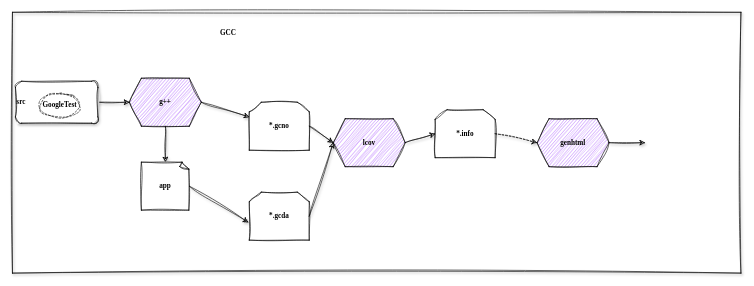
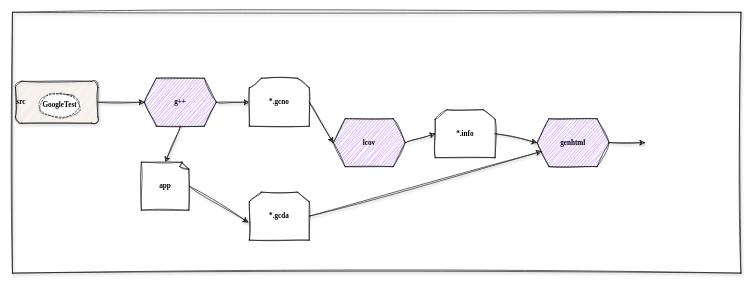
  <mxCell id="0" />
  <mxCell id="1" parent="0" />
  <mxCell id="2" value="" style="whiteSpace=wrap;html=1;sketch=1;hachureGap=4;jiggle=2;curveFitting=1;fontFamily=Architects Daughter;fontSource=https%3A%2F%2Ffonts.googleapis.com%2Fcss%3Ffamily%3DArchitects%2BDaughter;shadow=1;movable=0;resizable=0;rotatable=0;deletable=0;editable=0;locked=1;connectable=0;fillColor=none;" vertex="1" parent="1"><mxGeometry x="20" y="20" width="1215" height="435" as="geometry" /></mxCell>
- <mxCell id="3" value="&lt;b&gt;GCC&lt;/b&gt;" style="text;html=1;align=center;verticalAlign=middle;whiteSpace=wrap;rounded=0;fontFamily=Architects Daughter;fontSource=https%3A%2F%2Ffonts.googleapis.com%2Fcss%3Ffamily%3DArchitects%2BDaughter;shadow=1;movable=0;resizable=0;rotatable=0;deletable=0;editable=0;locked=1;connectable=0;" vertex="1" parent="1"><mxGeometry x="350" y="40" width="60" height="30" as="geometry" /></mxCell>
  <mxCell id="4" value="" style="endArrow=classic;html=1;rounded=0;sketch=1;hachureGap=4;jiggle=2;curveFitting=1;fontFamily=Architects Daughter;fontSource=https%3A%2F%2Ffonts.googleapis.com%2Fcss%3Ffamily%3DArchitects%2BDaughter;shadow=1;exitX=1;exitY=0.5;exitDx=0;exitDy=0;" edge="1" parent="1" source="11" target="5"><mxGeometry width="50" height="50" relative="1" as="geometry"><mxPoint x="235" y="182.5" as="sourcePoint" /><mxPoint x="420" y="152.5" as="targetPoint" /></mxGeometry></mxCell>
- <mxCell id="5" value="&lt;b&gt;g++&lt;/b&gt;" style="shape=hexagon;perimeter=hexagonPerimeter2;whiteSpace=wrap;html=1;fixedSize=1;sketch=1;hachureGap=4;jiggle=2;curveFitting=1;fontFamily=Architects Daughter;fontSource=https%3A%2F%2Ffonts.googleapis.com%2Fcss%3Ffamily%3DArchitects%2BDaughter;fillColor=#B266FF;" vertex="1" parent="1"><mxGeometry x="215" y="130" width="120" height="80" as="geometry" /></mxCell>
+ <mxCell id="5" value="&lt;b&gt;g++&lt;/b&gt;" style="shape=hexagon;perimeter=hexagonPerimeter2;whiteSpace=wrap;html=1;fixedSize=1;sketch=1;hachureGap=4;jiggle=2;curveFitting=1;fontFamily=Architects Daughter;fontSource=https%3A%2F%2Ffonts.googleapis.com%2Fcss%3Ffamily%3DArchitects%2BDaughter;fillColor=#B266FF;" vertex="1" parent="1"><mxGeometry x="240" y="130" width="120" height="80" as="geometry" /></mxCell>
  <mxCell id="6" value="" style="endArrow=classic;html=1;rounded=0;sketch=1;hachureGap=4;jiggle=2;curveFitting=1;fontFamily=Architects Daughter;fontSource=https%3A%2F%2Ffonts.googleapis.com%2Fcss%3Ffamily%3DArchitects%2BDaughter;exitX=1;exitY=0.5;exitDx=0;exitDy=0;shadow=1;" edge="1" parent="1" source="5" target="7"><mxGeometry width="50" height="50" relative="1" as="geometry"><mxPoint x="628.5" y="192.5" as="sourcePoint" /><mxPoint x="628.5" y="252.5" as="targetPoint" /></mxGeometry></mxCell>
- <mxCell id="7" value="&lt;b&gt;*.gcno&lt;/b&gt;" style="shape=loopLimit;whiteSpace=wrap;html=1;sketch=1;hachureGap=4;jiggle=2;curveFitting=1;fontFamily=Architects Daughter;fontSource=https%3A%2F%2Ffonts.googleapis.com%2Fcss%3Ffamily%3DArchitects%2BDaughter;" vertex="1" parent="1"><mxGeometry x="415" y="170" width="100" height="80" as="geometry" /></mxCell>
+ <mxCell id="7" value="&lt;b&gt;*.gcno&lt;/b&gt;" style="shape=loopLimit;whiteSpace=wrap;html=1;sketch=1;hachureGap=4;jiggle=2;curveFitting=1;fontFamily=Architects Daughter;fontSource=https%3A%2F%2Ffonts.googleapis.com%2Fcss%3Ffamily%3DArchitects%2BDaughter;" vertex="1" parent="1"><mxGeometry x="415" y="130" width="100" height="80" as="geometry" /></mxCell>
  <mxCell id="8" value="" style="endArrow=classic;html=1;rounded=0;sketch=1;hachureGap=4;jiggle=2;curveFitting=1;fontFamily=Architects Daughter;fontSource=https%3A%2F%2Ffonts.googleapis.com%2Fcss%3Ffamily%3DArchitects%2BDaughter;exitX=1;exitY=0.5;exitDx=0;exitDy=0;shadow=1;entryX=0;entryY=0.5;entryDx=0;entryDy=0;" edge="1" parent="1" source="22" target="9"><mxGeometry width="50" height="50" relative="1" as="geometry"><mxPoint x="628.5" y="380" as="sourcePoint" /><mxPoint x="1005" y="270" as="targetPoint" /></mxGeometry></mxCell>
  <mxCell id="9" value="" style="shape=image;html=1;verticalAlign=top;verticalLabelPosition=bottom;labelBackgroundColor=#ffffff;imageAspect=0;aspect=fixed;image=https://cdn2.iconfinder.com/data/icons/boxicons-solid-vol-2/24/bxs-file-html-128.png;sketch=1;hachureGap=4;jiggle=2;curveFitting=1;fontFamily=Architects Daughter;fontSource=https%3A%2F%2Ffonts.googleapis.com%2Fcss%3Ffamily%3DArchitects%2BDaughter;" vertex="1" parent="1"><mxGeometry x="1075" y="173.5" width="128" height="128" as="geometry" /></mxCell>
  <mxCell id="10" value="" style="group;movable=1;resizable=1;rotatable=1;deletable=1;editable=1;locked=0;connectable=1;" vertex="1" connectable="0" parent="1"><mxGeometry x="25" y="135" width="137.5" height="70" as="geometry" /></mxCell>
- <mxCell id="11" value="&lt;div style=&quot;&quot;&gt;&lt;span style=&quot;background-color: initial;&quot;&gt;&lt;b&gt;src&lt;/b&gt;&lt;/span&gt;&lt;/div&gt;" style="rounded=1;whiteSpace=wrap;html=1;sketch=1;hachureGap=4;jiggle=2;curveFitting=1;fontFamily=Architects Daughter;fontSource=https%3A%2F%2Ffonts.googleapis.com%2Fcss%3Ffamily%3DArchitects%2BDaughter;shadow=1;align=left;movable=1;resizable=1;rotatable=1;deletable=1;editable=1;locked=0;connectable=1;" vertex="1" parent="10"><mxGeometry width="137.5" height="70" as="geometry" /></mxCell>
+ <mxCell id="11" value="&lt;div style=&quot;&quot;&gt;&lt;span style=&quot;background-color: initial;&quot;&gt;&lt;b&gt;src&lt;/b&gt;&lt;/span&gt;&lt;/div&gt;" style="rounded=1;whiteSpace=wrap;html=1;sketch=1;hachureGap=4;jiggle=2;curveFitting=1;fontFamily=Architects Daughter;fontSource=https%3A%2F%2Ffonts.googleapis.com%2Fcss%3Ffamily%3DArchitects%2BDaughter;shadow=1;align=left;movable=1;resizable=1;rotatable=1;deletable=1;editable=1;locked=0;connectable=1;fillColor=#ffe6cc;" vertex="1" parent="10"><mxGeometry width="137.5" height="70" as="geometry" /></mxCell>
  <mxCell id="12" value="&lt;b&gt;GoogleTest&lt;/b&gt;" style="ellipse;whiteSpace=wrap;html=1;sketch=1;hachureGap=4;jiggle=2;curveFitting=1;fontFamily=Architects Daughter;fontSource=https%3A%2F%2Ffonts.googleapis.com%2Fcss%3Ffamily%3DArchitects%2BDaughter;movable=1;resizable=1;rotatable=1;deletable=1;editable=1;locked=0;connectable=1;dashed=1;" vertex="1" parent="10"><mxGeometry x="38.75" y="20" width="70" height="40" as="geometry" /></mxCell>
  <mxCell id="13" value="" style="endArrow=classic;html=1;rounded=0;sketch=1;hachureGap=4;jiggle=2;curveFitting=1;fontFamily=Architects Daughter;fontSource=https%3A%2F%2Ffonts.googleapis.com%2Fcss%3Ffamily%3DArchitects%2BDaughter;exitX=0.5;exitY=1;exitDx=0;exitDy=0;shadow=1;entryX=0.5;entryY=0;entryDx=0;entryDy=0;entryPerimeter=0;" edge="1" parent="1" source="5" target="14"><mxGeometry width="50" height="50" relative="1" as="geometry"><mxPoint x="335" y="280" as="sourcePoint" /><mxPoint x="273.4" y="280.6" as="targetPoint" /></mxGeometry></mxCell>
  <mxCell id="14" value="&lt;b&gt;app&lt;/b&gt;" style="whiteSpace=wrap;html=1;shape=mxgraph.basic.document;sketch=1;hachureGap=4;jiggle=2;curveFitting=1;fontFamily=Architects Daughter;fontSource=https%3A%2F%2Ffonts.googleapis.com%2Fcss%3Ffamily%3DArchitects%2BDaughter;" vertex="1" parent="1"><mxGeometry x="235" y="270" width="80" height="80" as="geometry" /></mxCell>
  <mxCell id="15" value="" style="endArrow=classic;html=1;rounded=0;sketch=1;hachureGap=4;jiggle=2;curveFitting=1;fontFamily=Architects Daughter;fontSource=https%3A%2F%2Ffonts.googleapis.com%2Fcss%3Ffamily%3DArchitects%2BDaughter;shadow=1;entryX=-0.016;entryY=0.628;entryDx=0;entryDy=0;entryPerimeter=0;exitX=1;exitY=0.5;exitDx=0;exitDy=0;exitPerimeter=0;" edge="1" parent="1" source="14" target="16"><mxGeometry width="50" height="50" relative="1" as="geometry"><mxPoint x="325" y="310" as="sourcePoint" /><mxPoint x="395" y="309.5" as="targetPoint" /></mxGeometry></mxCell>
  <mxCell id="16" value="&lt;b&gt;*.gcda&lt;/b&gt;" style="shape=loopLimit;whiteSpace=wrap;html=1;sketch=1;hachureGap=4;jiggle=2;curveFitting=1;fontFamily=Architects Daughter;fontSource=https%3A%2F%2Ffonts.googleapis.com%2Fcss%3Ffamily%3DArchitects%2BDaughter;" vertex="1" parent="1"><mxGeometry x="415" y="320" width="100" height="80" as="geometry" /></mxCell>
  <mxCell id="17" value="&lt;b&gt;lcov&lt;/b&gt;" style="shape=hexagon;perimeter=hexagonPerimeter2;whiteSpace=wrap;html=1;fixedSize=1;sketch=1;hachureGap=4;jiggle=2;curveFitting=1;fontFamily=Architects Daughter;fontSource=https%3A%2F%2Ffonts.googleapis.com%2Fcss%3Ffamily%3DArchitects%2BDaughter;fillColor=#B266FF;" vertex="1" parent="1"><mxGeometry x="555" y="197.5" width="120" height="80" as="geometry" /></mxCell>
  <mxCell id="18" value="" style="endArrow=classic;html=1;rounded=0;sketch=1;hachureGap=4;jiggle=2;curveFitting=1;fontFamily=Architects Daughter;fontSource=https%3A%2F%2Ffonts.googleapis.com%2Fcss%3Ffamily%3DArchitects%2BDaughter;exitX=1;exitY=0.5;exitDx=0;exitDy=0;shadow=1;entryX=0;entryY=0.5;entryDx=0;entryDy=0;" edge="1" parent="1" source="7" target="17"><mxGeometry width="50" height="50" relative="1" as="geometry"><mxPoint x="345" y="180" as="sourcePoint" /><mxPoint x="425" y="180" as="targetPoint" /></mxGeometry></mxCell>
- <mxCell id="19" value="" style="endArrow=classic;html=1;rounded=0;sketch=1;hachureGap=4;jiggle=2;curveFitting=1;fontFamily=Architects Daughter;fontSource=https%3A%2F%2Ffonts.googleapis.com%2Fcss%3Ffamily%3DArchitects%2BDaughter;exitX=1;exitY=0.5;exitDx=0;exitDy=0;shadow=1;entryX=0;entryY=0.5;entryDx=0;entryDy=0;" edge="1" parent="1" source="16" target="17"><mxGeometry width="50" height="50" relative="1" as="geometry"><mxPoint x="515" y="300" as="sourcePoint" /><mxPoint x="615" y="368" as="targetPoint" /></mxGeometry></mxCell>
+ <mxCell id="19" value="" style="endArrow=classic;html=1;rounded=0;sketch=1;hachureGap=4;jiggle=2;curveFitting=1;fontFamily=Architects Daughter;fontSource=https%3A%2F%2Ffonts.googleapis.com%2Fcss%3Ffamily%3DArchitects%2BDaughter;exitX=1;exitY=0.5;exitDx=0;exitDy=0;shadow=1;" edge="1" parent="1" source="16" target="22"><mxGeometry width="50" height="50" relative="1" as="geometry"><mxPoint x="515" y="300" as="sourcePoint" /><mxPoint x="615" y="368" as="targetPoint" /></mxGeometry></mxCell>
  <mxCell id="20" value="" style="endArrow=classic;html=1;rounded=0;sketch=1;hachureGap=4;jiggle=2;curveFitting=1;fontFamily=Architects Daughter;fontSource=https%3A%2F%2Ffonts.googleapis.com%2Fcss%3Ffamily%3DArchitects%2BDaughter;exitX=1;exitY=0.5;exitDx=0;exitDy=0;shadow=1;entryX=0;entryY=0.5;entryDx=0;entryDy=0;" edge="1" parent="1" source="17" target="21"><mxGeometry width="50" height="50" relative="1" as="geometry"><mxPoint x="785" y="197.5" as="sourcePoint" /><mxPoint x="825" y="265.5" as="targetPoint" /></mxGeometry></mxCell>
  <mxCell id="21" value="&lt;b&gt;*.info&lt;/b&gt;" style="shape=loopLimit;whiteSpace=wrap;html=1;sketch=1;hachureGap=4;jiggle=2;curveFitting=1;fontFamily=Architects Daughter;fontSource=https%3A%2F%2Ffonts.googleapis.com%2Fcss%3Ffamily%3DArchitects%2BDaughter;" vertex="1" parent="1"><mxGeometry x="725" y="182.5" width="100" height="80" as="geometry" /></mxCell>
  <mxCell id="22" value="&lt;b&gt;genhtml&lt;/b&gt;" style="shape=hexagon;perimeter=hexagonPerimeter2;whiteSpace=wrap;html=1;fixedSize=1;sketch=1;hachureGap=4;jiggle=2;curveFitting=1;fontFamily=Architects Daughter;fontSource=https%3A%2F%2Ffonts.googleapis.com%2Fcss%3Ffamily%3DArchitects%2BDaughter;fillColor=#B266FF;" vertex="1" parent="1"><mxGeometry x="895" y="197.5" width="120" height="80" as="geometry" /></mxCell>
- <mxCell id="23" value="" style="endArrow=classic;html=1;rounded=0;sketch=1;hachureGap=4;jiggle=2;curveFitting=1;fontFamily=Architects Daughter;fontSource=https%3A%2F%2Ffonts.googleapis.com%2Fcss%3Ffamily%3DArchitects%2BDaughter;exitX=1;exitY=0.5;exitDx=0;exitDy=0;shadow=1;entryX=0;entryY=0.5;entryDx=0;entryDy=0;dashed=1;" edge="1" parent="1" source="21" target="22"><mxGeometry width="50" height="50" relative="1" as="geometry"><mxPoint x="975" y="340" as="sourcePoint" /><mxPoint x="1035" y="340" as="targetPoint" /></mxGeometry></mxCell>
+ <mxCell id="23" value="" style="endArrow=classic;html=1;rounded=0;sketch=1;hachureGap=4;jiggle=2;curveFitting=1;fontFamily=Architects Daughter;fontSource=https%3A%2F%2Ffonts.googleapis.com%2Fcss%3Ffamily%3DArchitects%2BDaughter;exitX=1;exitY=0.5;exitDx=0;exitDy=0;shadow=1;entryX=0;entryY=0.5;entryDx=0;entryDy=0;" edge="1" parent="1" source="21" target="22"><mxGeometry width="50" height="50" relative="1" as="geometry"><mxPoint x="975" y="340" as="sourcePoint" /><mxPoint x="1035" y="340" as="targetPoint" /></mxGeometry></mxCell>
